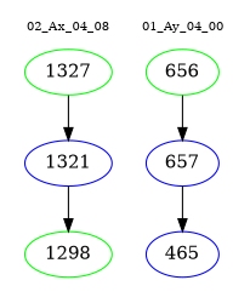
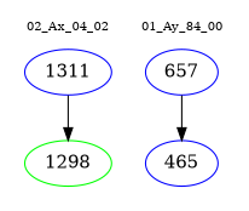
  digraph {
    node [color=green]
    edge [color=black]
-   n1 [label=1327]
-   n2 [color=blue label=1321]
+   n2 [color=blue label=1311]
    n3 [label=1298]
-   n4 [label=656]
    n5 [color=blue label=657]
    n6 [color=blue label=465]
    subgraph cluster_1 {
      color=white
      fontsize=10
-     label="02_Ax_04_08"
-     n1
+     label="02_Ax_04_02"
      n2
      n3
    }
    subgraph cluster_2 {
      color=white
      fontsize=10
-     label="01_Ay_04_00"
-     n4
+     label="01_Ay_84_00"
      n5
      n6
    }
-   n1 -> n2
    n2 -> n3
-   n4 -> n5
    n5 -> n6
  }
